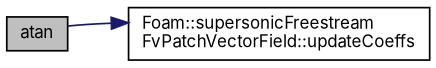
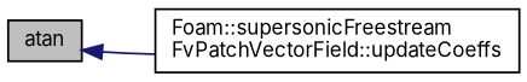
  digraph {
    rankdir=LR
    fontname=Inter
    node [color=black fontname=Inter fontsize=10 shape=record]
    n1 [fillcolor=grey75 fontcolor=black height=0.2 label=atan style=filled width=0.4]
    n2 [height=0.2 label="Foam::supersonicFreestream\lFvPatchVectorField::updateCoeffs" width=0.4]
-   n2 -> n1 [color=midnightblue dir=back fontname=Inter fontsize=10 labelfontname=Helvetica labelfontsize=10 style=solid]
+   n1 -> n2 [color=midnightblue dir=back fontname=Inter fontsize=10 labelfontname=Helvetica labelfontsize=10 style=solid]
  }
